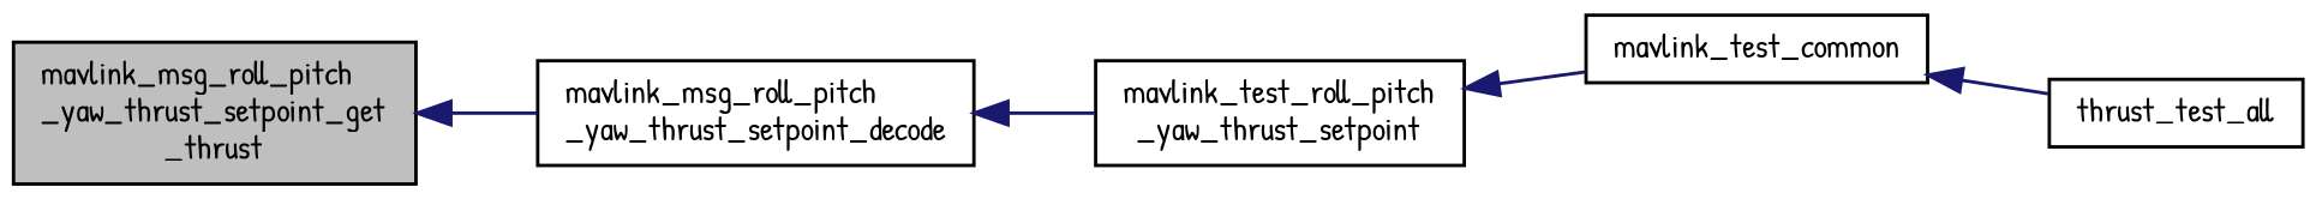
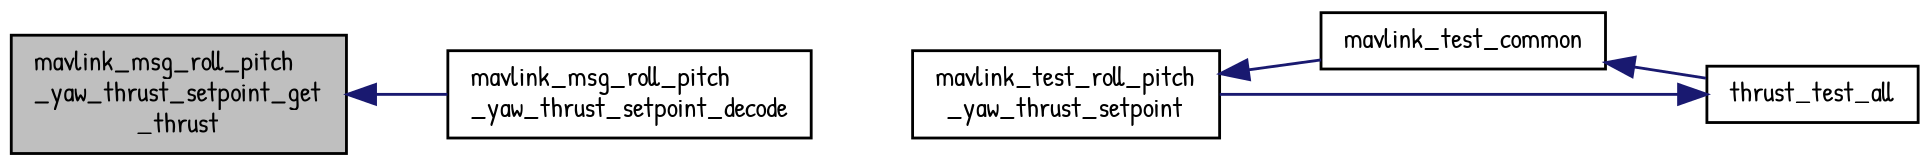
  digraph {
    fontname="Patrick Hand"
    rankdir=LR
    node [color=black fillcolor=white fontname="Patrick Hand" fontsize=10 shape=record style=filled]
    edge [color=midnightblue dir=back fontname="Patrick Hand" fontsize=10 labelfontname=Helvetica labelfontsize=10 style=solid]
    n1 [fillcolor=grey75 fontcolor=black height=0.2 label="mavlink_msg_roll_pitch\l_yaw_thrust_setpoint_get\l_thrust" width=0.4]
    n2 [height=0.2 label="mavlink_msg_roll_pitch\l_yaw_thrust_setpoint_decode" width=0.4]
    n3 [height=0.2 label="mavlink_test_roll_pitch\l_yaw_thrust_setpoint" width=0.4]
    n4 [height=0.2 label=mavlink_test_common width=0.4]
    n5 [height=0.2 label=thrust_test_all width=0.4]
    n1 -> n2
-   n2 -> n3
+   n5 -> n3
    n3 -> n4
    n4 -> n5
  }
